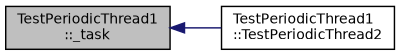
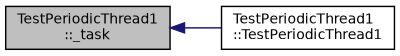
  digraph {
    rankdir=LR
    node [color=black fontname=Helvetica fontsize=10 shape=record style=filled]
    n1 [fillcolor=grey75 fontcolor=black height=0.2 label="TestPeriodicThread1\l::_task" width=0.4]
-   n2 [fillcolor=white height=0.2 label="TestPeriodicThread1\l::TestPeriodicThread2" width=0.4]
+   n2 [fillcolor=white height=0.2 label="TestPeriodicThread1\l::TestPeriodicThread1" width=0.4]
    n1 -> n2 [color=midnightblue dir=back fontname=Helvetica fontsize=10 labelfontname=Helvetica labelfontsize=10 style=solid]
  }
